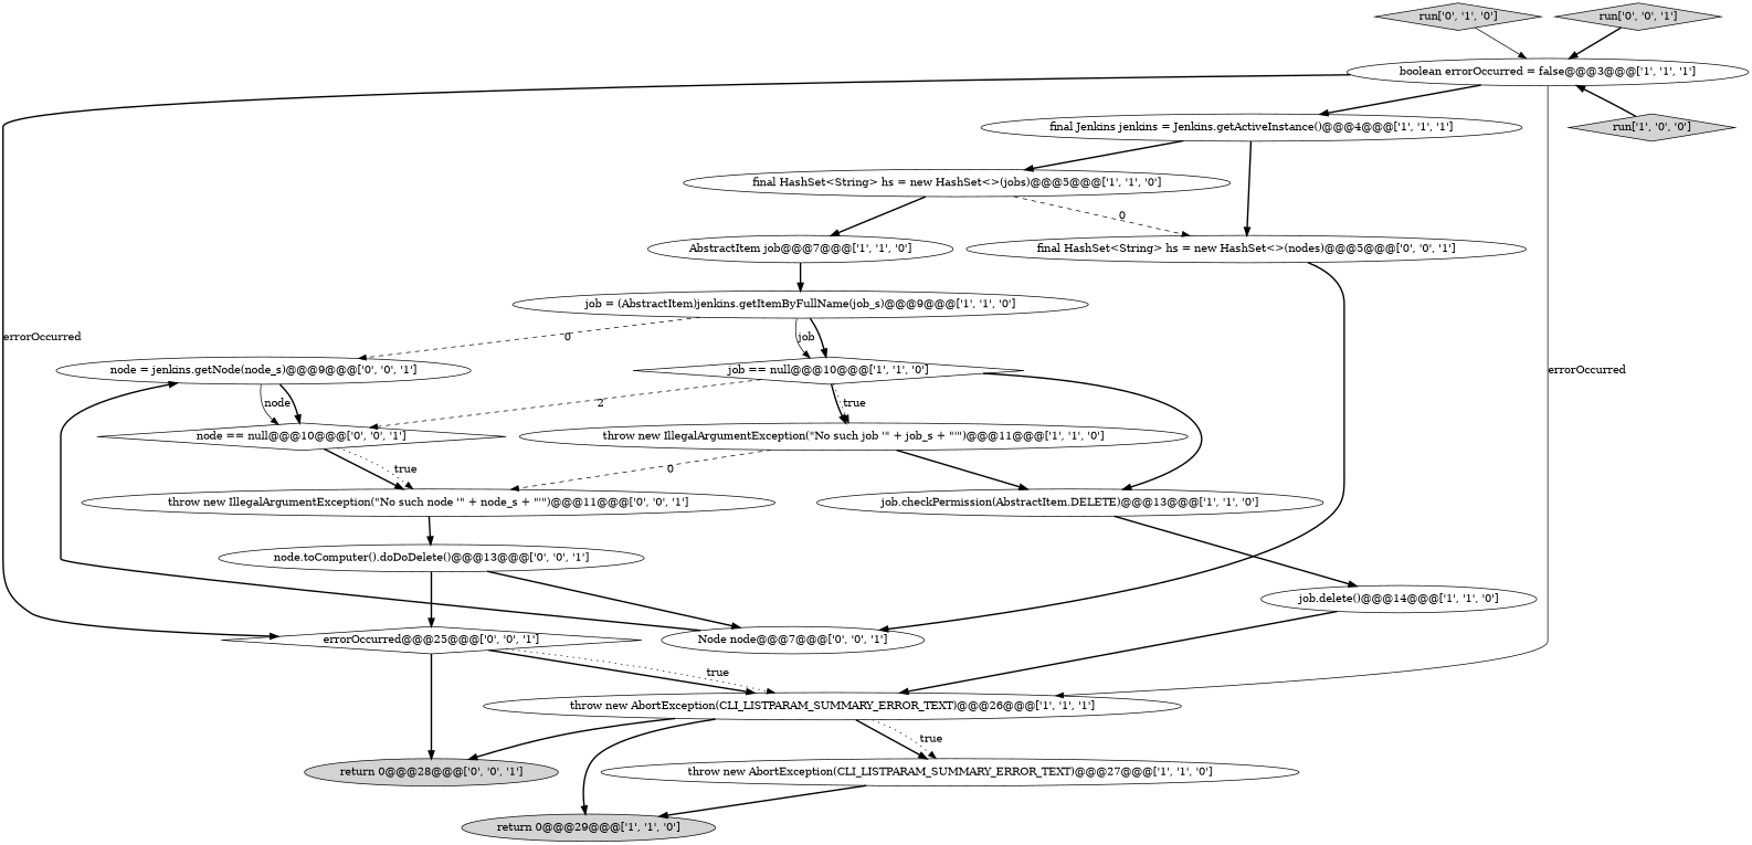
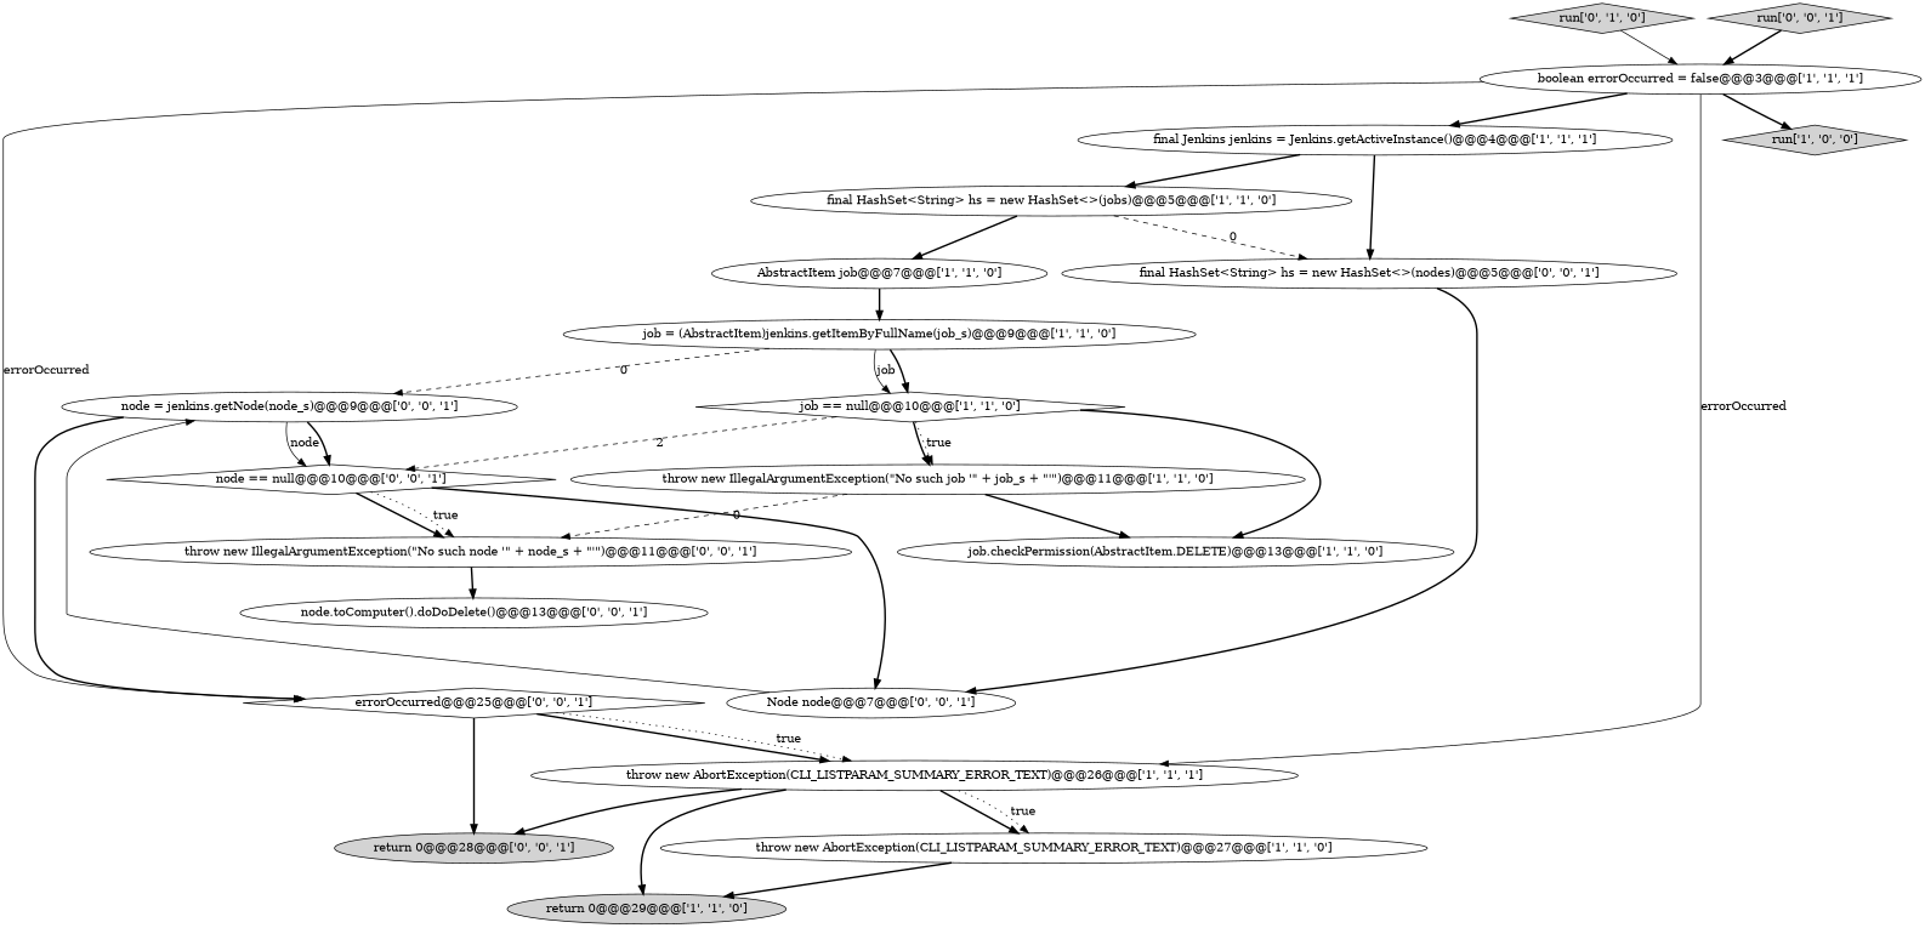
  digraph {
    node [fillcolor=white shape=ellipse style=filled]
    edge [style=bold]
    n1 [fillcolor=lightgray label="return 0@@@29@@@['1', '1', '0']"]
    n2 [label="final HashSet<String> hs = new HashSet<>(nodes)@@@5@@@['0', '0', '1']"]
    n3 [label="Node node@@@7@@@['0', '0', '1']"]
    n4 [label="node = jenkins.getNode(node_s)@@@9@@@['0', '0', '1']"]
    n5 [label="node == null@@@10@@@['0', '0', '1']" shape=diamond]
    n6 [label="throw new IllegalArgumentException(\"No such node '\" + node_s + \"'\")@@@11@@@['0', '0', '1']"]
    n7 [label="node.toComputer().doDoDelete()@@@13@@@['0', '0', '1']"]
    n8 [label="errorOccurred@@@25@@@['0', '0', '1']" shape=diamond]
    n9 [fillcolor=lightgray label="return 0@@@28@@@['0', '0', '1']"]
    n10 [fillcolor=lightgray label="run['0', '1', '0']" shape=diamond]
    n11 [label="boolean errorOccurred = false@@@3@@@['1', '1', '1']"]
    n12 [label="final Jenkins jenkins = Jenkins.getActiveInstance()@@@4@@@['1', '1', '1']"]
    n13 [label="throw new AbortException(CLI_LISTPARAM_SUMMARY_ERROR_TEXT)@@@26@@@['1', '1', '1']"]
    n14 [label="final HashSet<String> hs = new HashSet<>(jobs)@@@5@@@['1', '1', '0']"]
    n15 [label="AbstractItem job@@@7@@@['1', '1', '0']"]
    n16 [label="job = (AbstractItem)jenkins.getItemByFullName(job_s)@@@9@@@['1', '1', '0']"]
    n17 [label="throw new AbortException(CLI_LISTPARAM_SUMMARY_ERROR_TEXT)@@@27@@@['1', '1', '0']"]
    n18 [label="job.checkPermission(AbstractItem.DELETE)@@@13@@@['1', '1', '0']"]
-   n19 [label="job.delete()@@@14@@@['1', '1', '0']"]
    n20 [fillcolor=lightgray label="run['0', '0', '1']" shape=diamond]
    n21 [label="throw new IllegalArgumentException(\"No such job '\" + job_s + \"'\")@@@11@@@['1', '1', '0']"]
    n22 [label="job == null@@@10@@@['1', '1', '0']" shape=diamond]
    n23 [fillcolor=lightgray label="run['1', '0', '0']" shape=diamond]
    n2 -> n3
-   n3 -> n4
+   n3 -> n4 [style=solid]
    n4 -> n5 [label="node" style=solid]
    n4 -> n5
    n5 -> n6
    n5 -> n6 [label=true style=dotted]
    n6 -> n7
-   n7 -> n3
-   n7 -> n8
+   n5 -> n3
+   n4 -> n8
    n8 -> n9
    n8 -> n13
    n8 -> n13 [label=true style=dotted]
    n10 -> n11 [style=solid]
-   n11 -> n8 [label=errorOccurred]
+   n11 -> n8 [label=errorOccurred style=solid]
    n11 -> n12
    n11 -> n13 [label=errorOccurred style=solid]
    n12 -> n2
    n12 -> n14
    n13 -> n1
    n13 -> n9
    n13 -> n17
    n13 -> n17 [label=true style=dotted]
    n14 -> n2 [label=0 style=dashed]
    n14 -> n15
    n15 -> n16
    n16 -> n4 [label=0 style=dashed]
    n16 -> n22
    n16 -> n22 [label=job style=solid]
    n17 -> n1
-   n18 -> n19
-   n19 -> n13
    n20 -> n11
    n21 -> n6 [label=0 style=dashed]
    n21 -> n18
    n22 -> n5 [label=2 style=dashed]
    n22 -> n18
    n22 -> n21 [label=true style=dotted]
    n22 -> n21
-   n23 -> n11
+   n11 -> n23
  }
